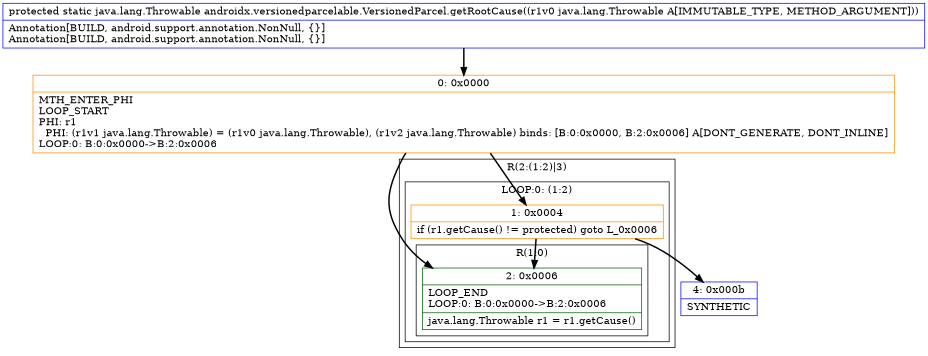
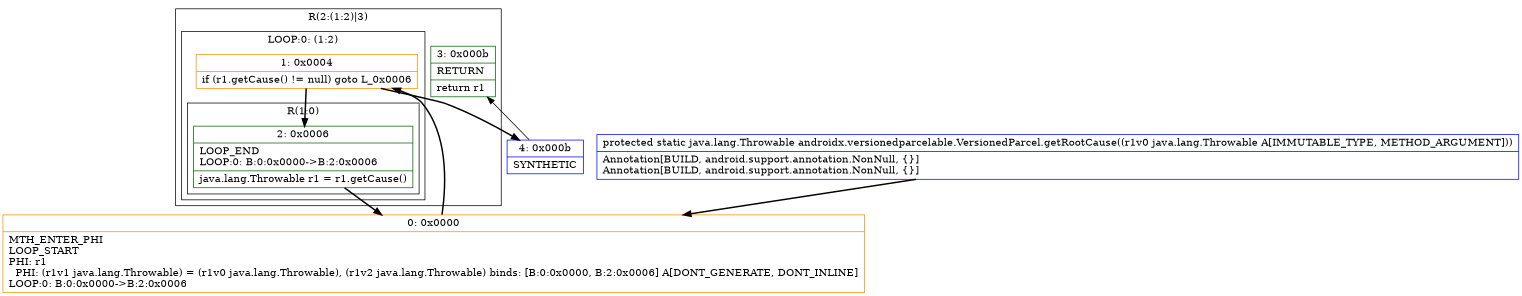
  digraph {
    node [color=darkgreen shape=record]
    edge [style=bold]
    n1 [label="{2\:\ 0x0006|LOOP_END\lLOOP:0: B:0:0x0000\-\>B:2:0x0006\l|java.lang.Throwable r1 = r1.getCause()\l}"]
-   n2 [color=darkorange label="{1\:\ 0x0004|if (r1.getCause() != protected) goto L_0x0006\l}"]
+   n2 [color=darkorange label="{1\:\ 0x0004|if (r1.getCause() != null) goto L_0x0006\l}"]
+   n3 [label="{3\:\ 0x000b|RETURN\l|return r1\l}"]
    n4 [color=darkorange label="{0\:\ 0x0000|MTH_ENTER_PHI\lLOOP_START\lPHI: r1 \l  PHI: (r1v1 java.lang.Throwable) = (r1v0 java.lang.Throwable), (r1v2 java.lang.Throwable) binds: [B:0:0x0000, B:2:0x0006] A[DONT_GENERATE, DONT_INLINE]\lLOOP:0: B:0:0x0000\-\>B:2:0x0006\l}"]
    n5 [color=blue label="{4\:\ 0x000b|SYNTHETIC\l}"]
    n6 [color=blue label="{protected static java.lang.Throwable androidx.versionedparcelable.VersionedParcel.getRootCause((r1v0 java.lang.Throwable A[IMMUTABLE_TYPE, METHOD_ARGUMENT]))  | Annotation[BUILD, android.support.annotation.NonNull, \{\}]\lAnnotation[BUILD, android.support.annotation.NonNull, \{\}]\l}"]
    subgraph cluster_1 {
      label="R(2:(1:2)|3)"
+     n3
      subgraph cluster_2 {
        label="LOOP:0: (1:2)"
        n2
        subgraph cluster_3 {
          label="R(1:0)"
          n1
        }
      }
    }
-   n4 -> n1
+   n1 -> n4
    n2 -> n1
    n2 -> n5
    n4 -> n2
+   n5 -> n3 [style=solid]
    n6 -> n4
  }
